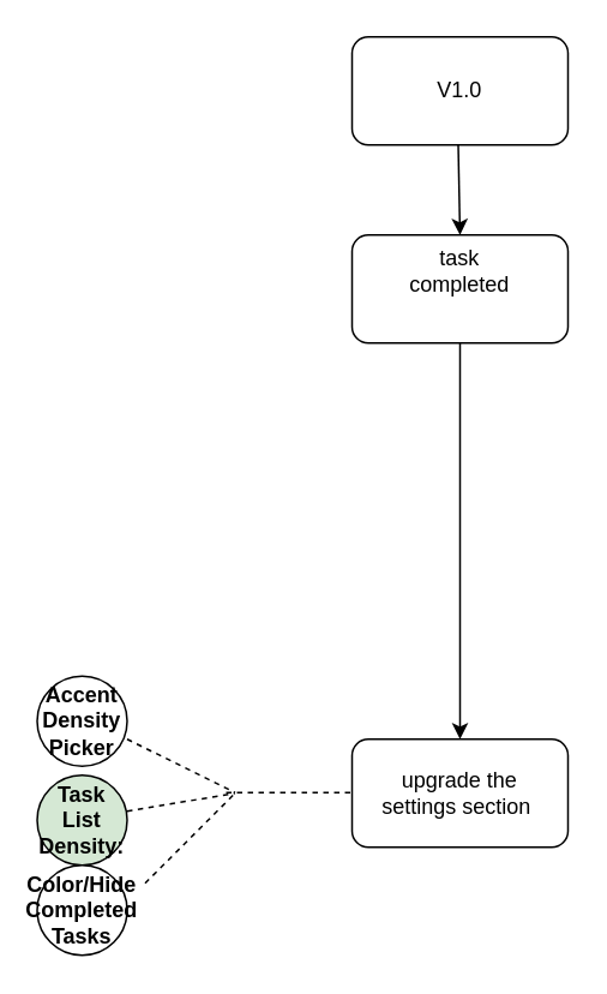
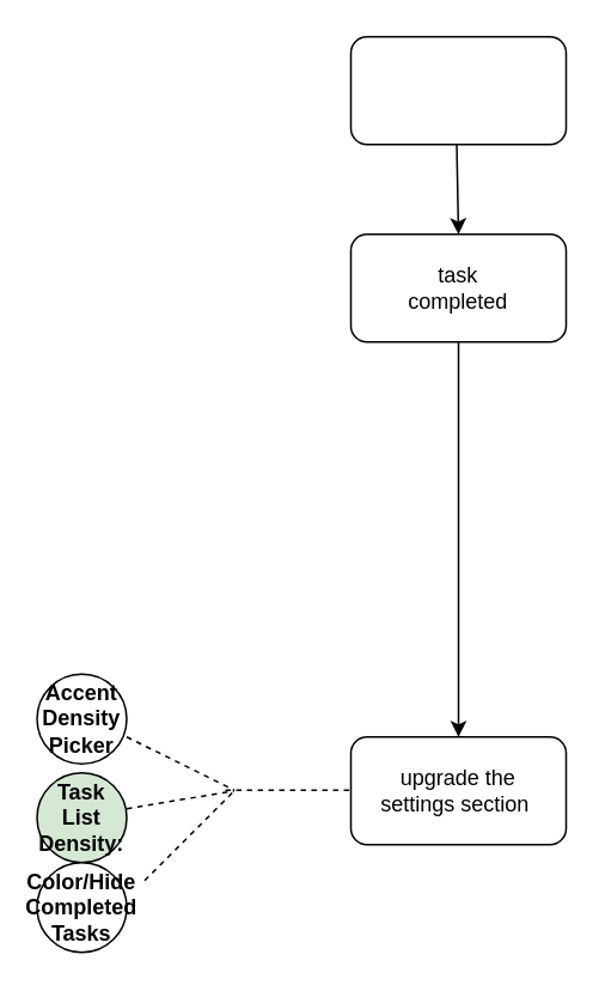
  <mxCell id="0" />
  <mxCell id="1" parent="0" />
  <mxCell id="2" value="" style="rounded=1;whiteSpace=wrap;html=1;" vertex="1" parent="1"><mxGeometry x="195" y="20" width="120" height="60" as="geometry" /></mxCell>
  <mxCell id="3" value="" style="rounded=1;whiteSpace=wrap;html=1;" vertex="1" parent="1"><mxGeometry x="195" y="410" width="120" height="60" as="geometry" /></mxCell>
- <mxCell id="4" value="V1.0" style="text;strokeColor=none;align=center;fillColor=none;html=1;verticalAlign=middle;whiteSpace=wrap;rounded=0;" vertex="1" parent="1"><mxGeometry x="225" y="35" width="60" height="30" as="geometry" /></mxCell>
  <mxCell id="5" value="upgrade the settings section&amp;nbsp;" style="text;strokeColor=none;align=center;fillColor=none;html=1;verticalAlign=middle;whiteSpace=wrap;rounded=0;" vertex="1" parent="1"><mxGeometry x="200" y="425" width="110" height="30" as="geometry" /></mxCell>
  <mxCell id="6" value="" style="endArrow=classic;html=1;entryX=0.5;entryY=0;entryDx=0;entryDy=0;" edge="1" parent="1" target="14"><mxGeometry width="50" height="50" relative="1" as="geometry"><mxPoint x="254" y="80" as="sourcePoint" /><mxPoint x="260" y="290" as="targetPoint" /></mxGeometry></mxCell>
  <mxCell id="7" value="" style="endArrow=none;dashed=1;html=1;" edge="1" parent="1"><mxGeometry width="50" height="50" relative="1" as="geometry"><mxPoint x="125" y="439.6" as="sourcePoint" /><mxPoint x="195" y="439.6" as="targetPoint" /></mxGeometry></mxCell>
  <mxCell id="8" value="" style="endArrow=none;dashed=1;html=1;" edge="1" parent="1"><mxGeometry width="50" height="50" relative="1" as="geometry"><mxPoint x="70" y="410" as="sourcePoint" /><mxPoint x="130" y="439.6" as="targetPoint" /></mxGeometry></mxCell>
  <mxCell id="9" value="&lt;span class=&quot;router-outlet-wrapper ng-tns-c672944156-0&quot;&gt;&lt;strong class=&quot;ng-star-inserted&quot;&gt;Accent Density Picker&lt;/strong&gt;&lt;/span&gt;" style="ellipse;whiteSpace=wrap;html=1;" vertex="1" parent="1"><mxGeometry x="20" y="375" width="50" height="50" as="geometry" /></mxCell>
  <mxCell id="10" value="&lt;span class=&quot;router-outlet-wrapper ng-tns-c672944156-0&quot;&gt;&lt;strong class=&quot;ng-star-inserted&quot;&gt;Task List Density:&lt;/strong&gt;&lt;/span&gt;" style="ellipse;whiteSpace=wrap;html=1;fillColor=#d5e8d4;" vertex="1" parent="1"><mxGeometry x="20" y="430" width="50" height="50" as="geometry" /></mxCell>
  <mxCell id="11" value="" style="endArrow=none;dashed=1;html=1;" edge="1" parent="1"><mxGeometry width="50" height="50" relative="1" as="geometry"><mxPoint x="70" y="450" as="sourcePoint" /><mxPoint x="130" y="440" as="targetPoint" /></mxGeometry></mxCell>
  <mxCell id="12" value="&lt;span class=&quot;router-outlet-wrapper ng-tns-c672944156-0&quot;&gt;&lt;strong class=&quot;ng-star-inserted&quot;&gt;Color/Hide Completed Tasks&lt;/strong&gt;&lt;/span&gt;" style="ellipse;whiteSpace=wrap;html=1;" vertex="1" parent="1"><mxGeometry x="20" y="480" width="50" height="50" as="geometry" /></mxCell>
  <mxCell id="13" value="" style="endArrow=none;dashed=1;html=1;" edge="1" parent="1"><mxGeometry width="50" height="50" relative="1" as="geometry"><mxPoint x="80" y="490" as="sourcePoint" /><mxPoint x="130" y="440" as="targetPoint" /></mxGeometry></mxCell>
  <mxCell id="14" value="" style="rounded=1;whiteSpace=wrap;html=1;" vertex="1" parent="1"><mxGeometry x="195" y="130" width="120" height="60" as="geometry" /></mxCell>
  <mxCell id="15" value="" style="endArrow=classic;html=1;entryX=0.5;entryY=0;entryDx=0;entryDy=0;" edge="1" parent="1" target="3"><mxGeometry width="50" height="50" relative="1" as="geometry"><mxPoint x="255" y="190" as="sourcePoint" /><mxPoint x="255" y="250" as="targetPoint" /></mxGeometry></mxCell>
- <mxCell id="16" value="task completed" style="text;strokeColor=none;align=center;fillColor=none;html=1;verticalAlign=middle;whiteSpace=wrap;rounded=0;" vertex="1" parent="1"><mxGeometry x="225" y="135" width="60" height="30" as="geometry" /></mxCell>
+ <mxCell id="16" value="task completed" style="text;strokeColor=none;align=center;fillColor=none;html=1;verticalAlign=middle;whiteSpace=wrap;rounded=0;" vertex="1" parent="1"><mxGeometry x="225" y="145" width="60" height="30" as="geometry" /></mxCell>
